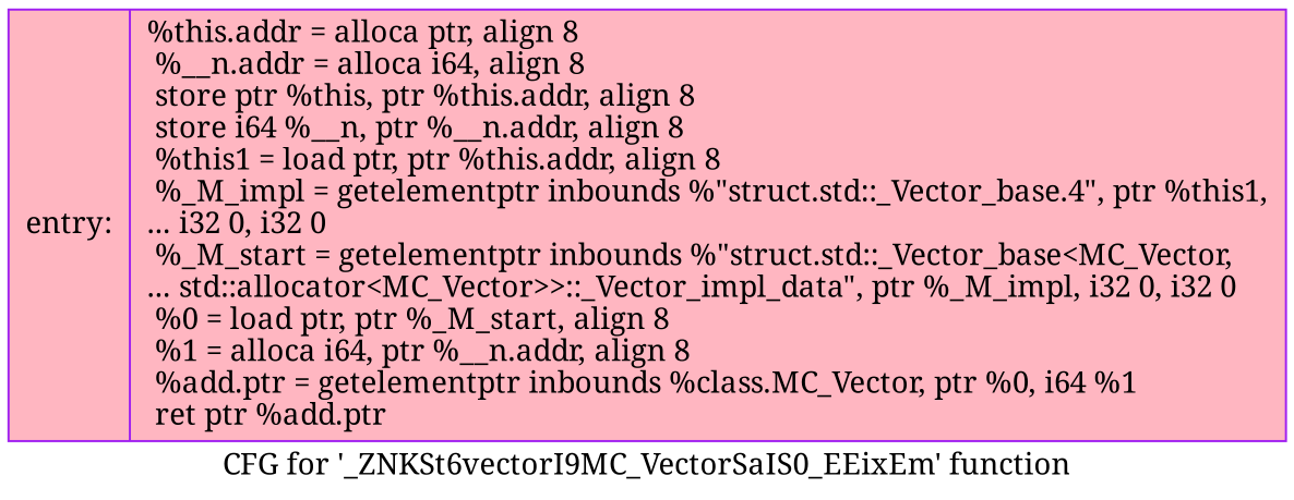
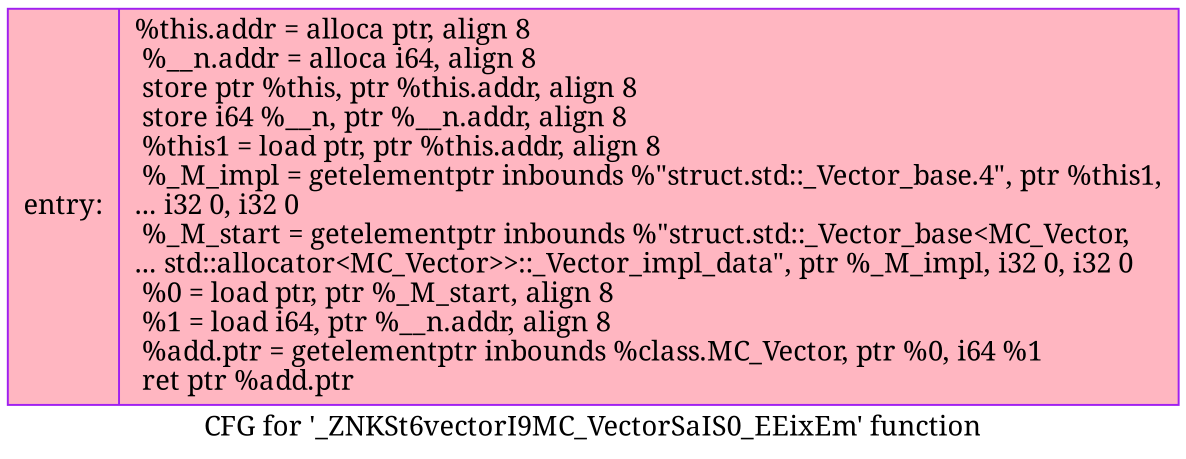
  digraph {
    label="CFG for '_ZNKSt6vectorI9MC_VectorSaIS0_EEixEm' function"
    rankdir=LR
    fontname="Noto Serif"
-   n1 [color=purple fillcolor=lightpink fontname="Noto Serif" label="{entry:\l|  %this.addr = alloca ptr, align 8\l  %__n.addr = alloca i64, align 8\l  store ptr %this, ptr %this.addr, align 8\l  store i64 %__n, ptr %__n.addr, align 8\l  %this1 = load ptr, ptr %this.addr, align 8\l  %_M_impl = getelementptr inbounds %\"struct.std::_Vector_base.4\", ptr %this1,\l... i32 0, i32 0\l  %_M_start = getelementptr inbounds %\"struct.std::_Vector_base\<MC_Vector,\l... std::allocator\<MC_Vector\>\>::_Vector_impl_data\", ptr %_M_impl, i32 0, i32 0\l  %0 = load ptr, ptr %_M_start, align 8\l  %1 = alloca i64, ptr %__n.addr, align 8\l  %add.ptr = getelementptr inbounds %class.MC_Vector, ptr %0, i64 %1\l  ret ptr %add.ptr\l}" shape=record style=filled]
+   n1 [color=purple fillcolor=lightpink fontname="Noto Serif" label="{entry:\l|  %this.addr = alloca ptr, align 8\l  %__n.addr = alloca i64, align 8\l  store ptr %this, ptr %this.addr, align 8\l  store i64 %__n, ptr %__n.addr, align 8\l  %this1 = load ptr, ptr %this.addr, align 8\l  %_M_impl = getelementptr inbounds %\"struct.std::_Vector_base.4\", ptr %this1,\l... i32 0, i32 0\l  %_M_start = getelementptr inbounds %\"struct.std::_Vector_base\<MC_Vector,\l... std::allocator\<MC_Vector\>\>::_Vector_impl_data\", ptr %_M_impl, i32 0, i32 0\l  %0 = load ptr, ptr %_M_start, align 8\l  %1 = load i64, ptr %__n.addr, align 8\l  %add.ptr = getelementptr inbounds %class.MC_Vector, ptr %0, i64 %1\l  ret ptr %add.ptr\l}" shape=record style=filled]
  }
